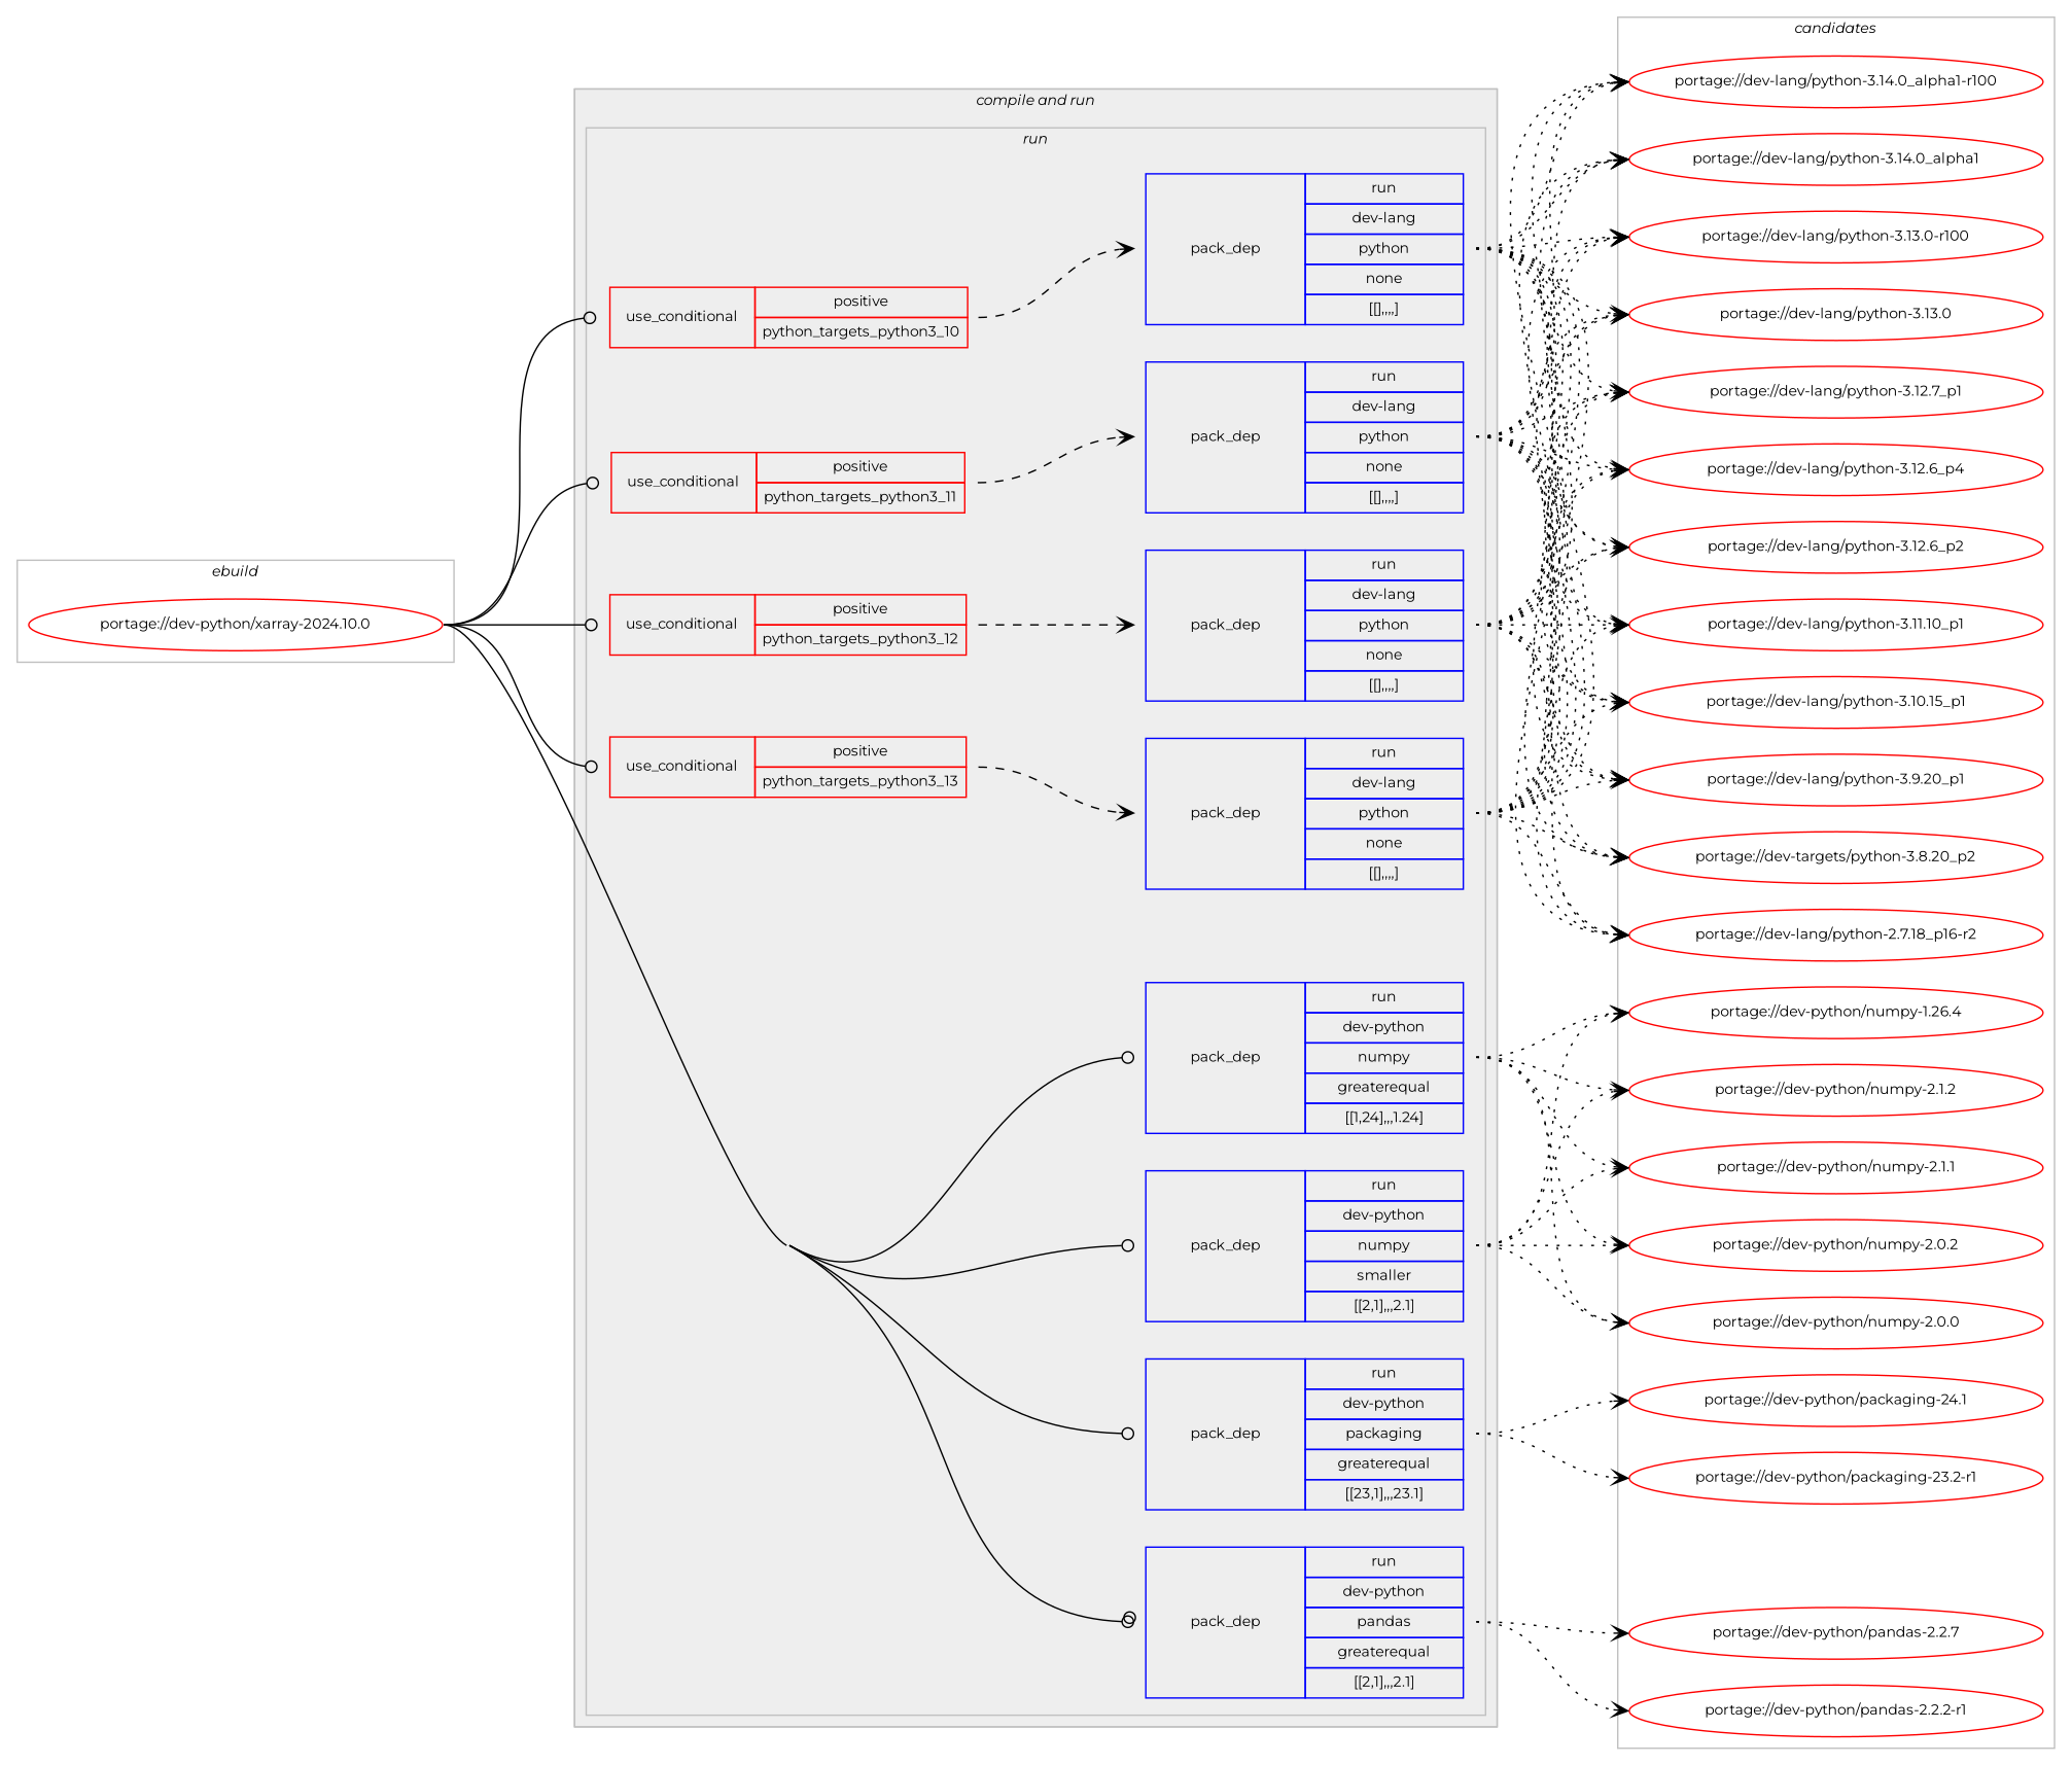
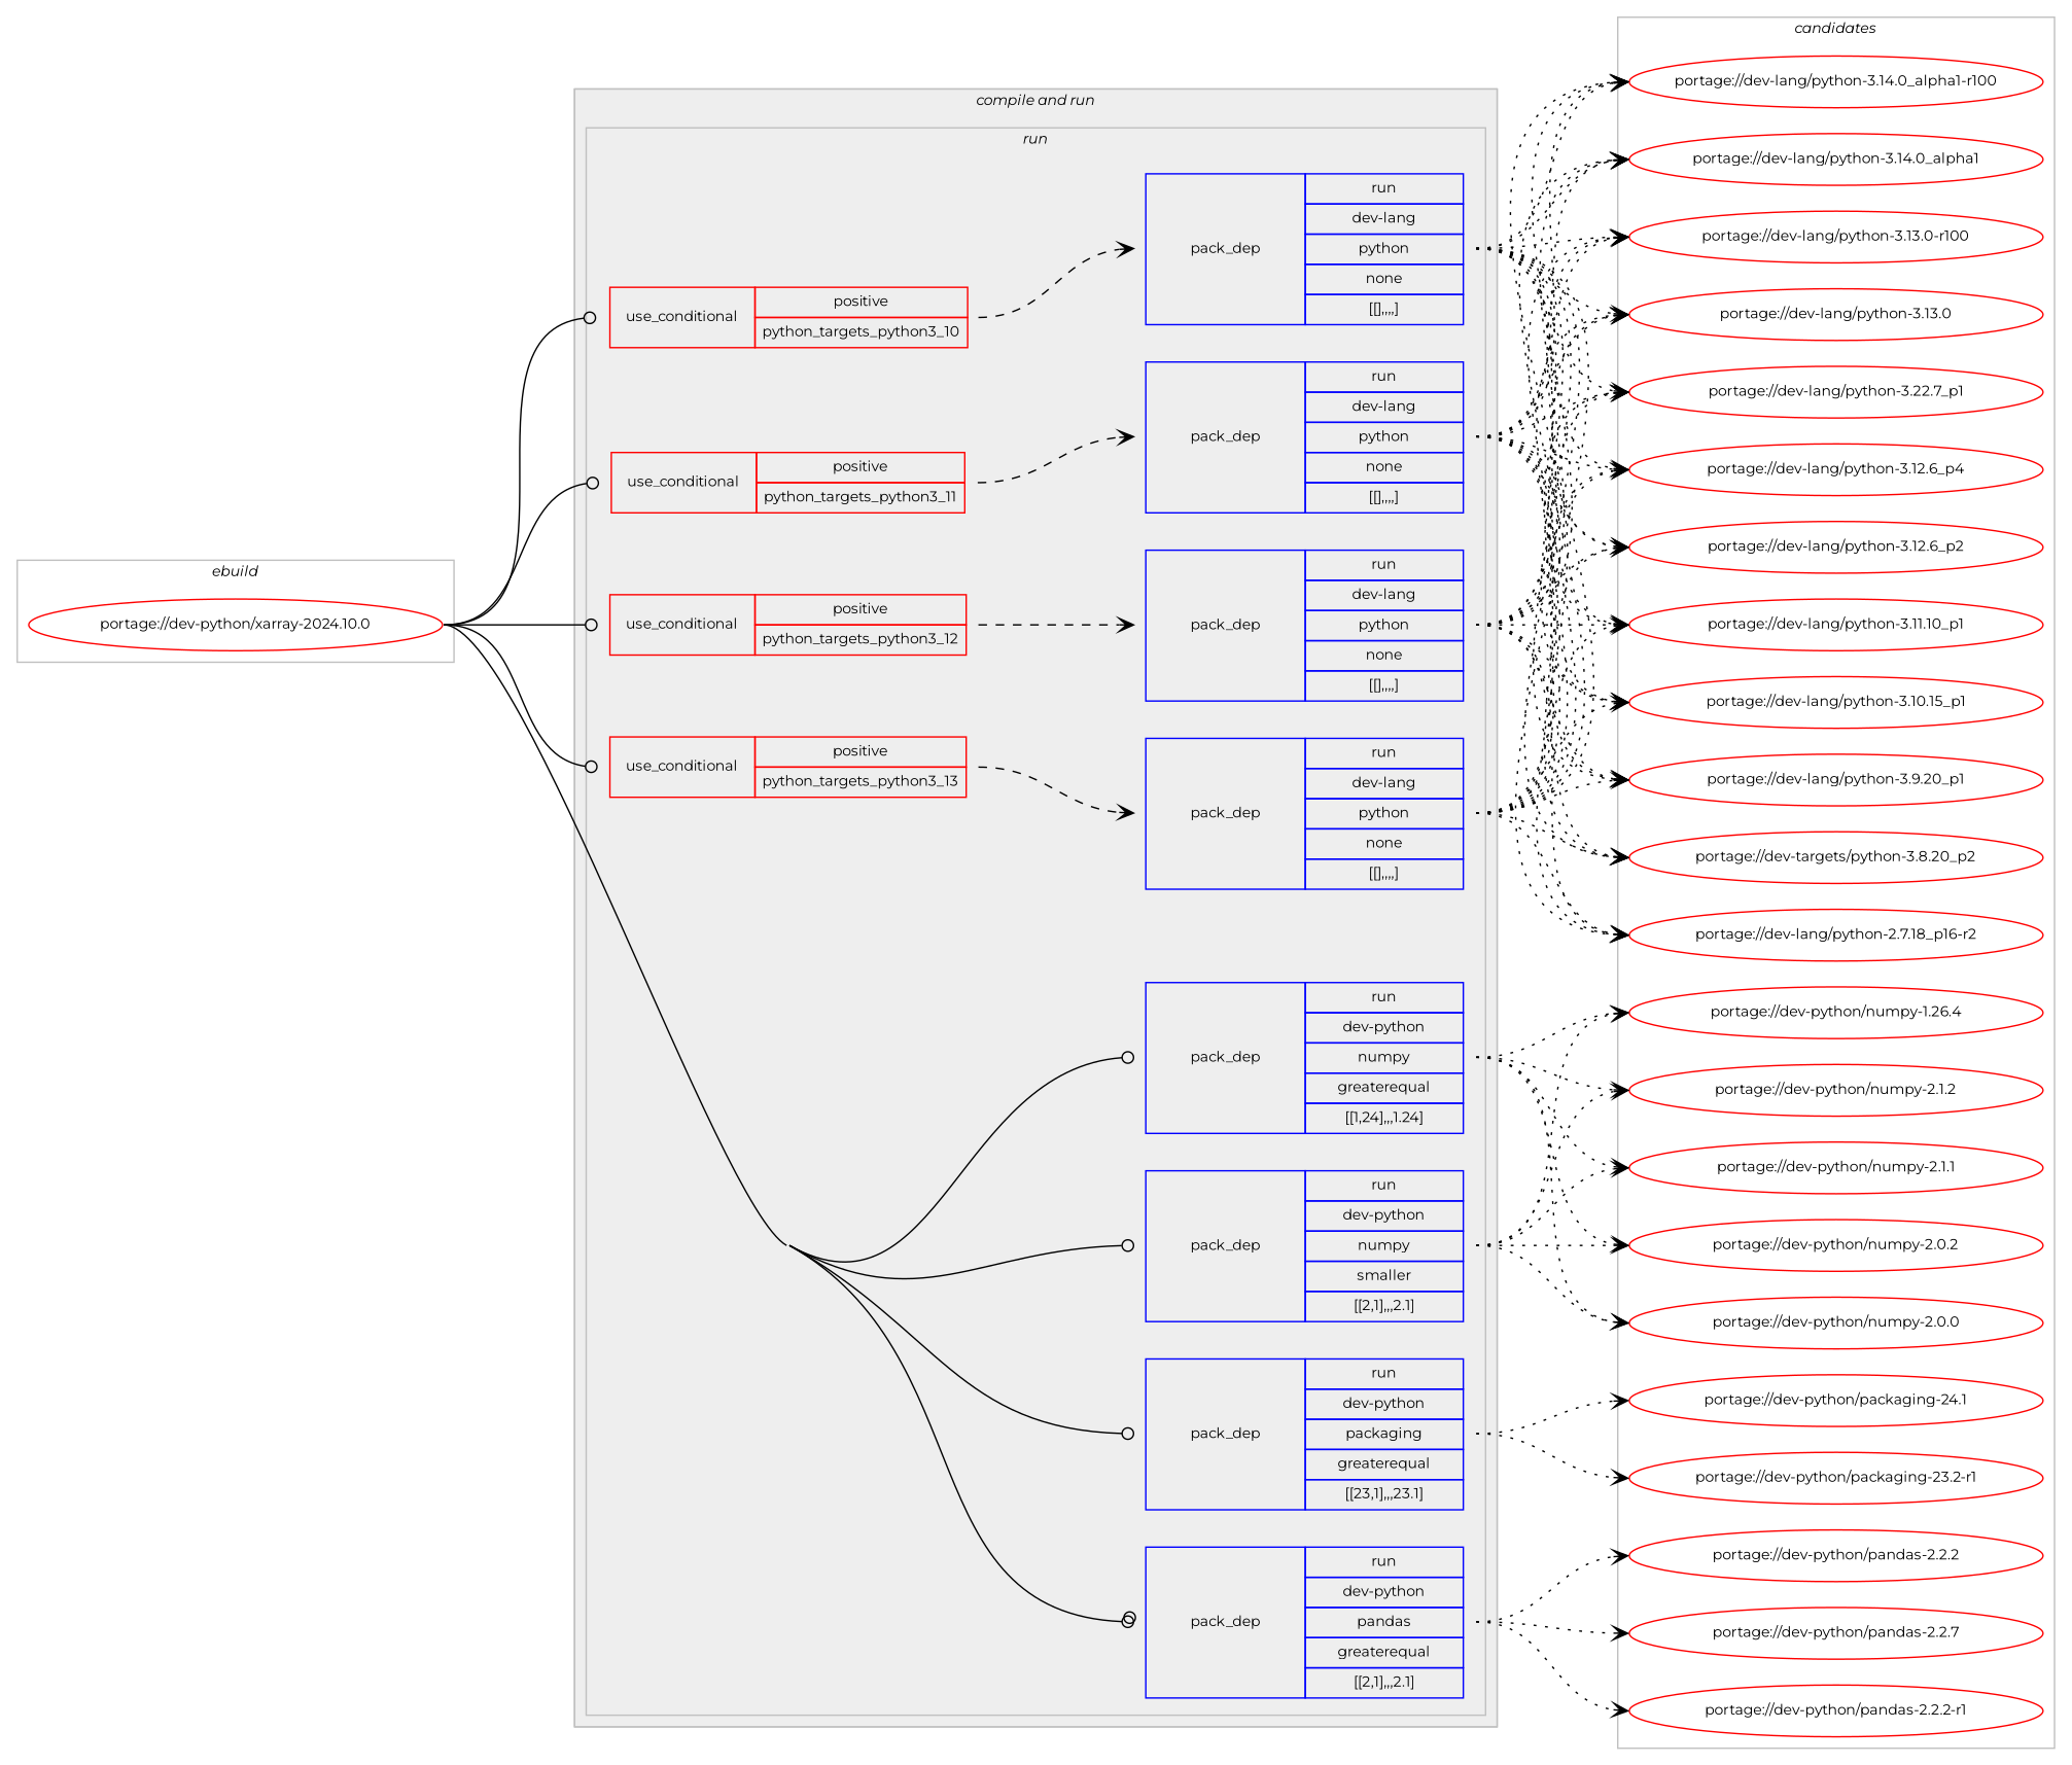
  digraph {
    compound=true
    concentrate=true
    fontname=Montserrat
    fontsize=10
    newrank=true
    rankdir=LR
    ranksep=1.5
    node [color=red fontname=Montserrat fontsize=10]
    edge [arrowhead=vee fontname=Montserrat headport=w style=dotted tailport=e weight=100]
    n1 [label="portage://dev-python/xarray-2024.10.0" width=4]
    n2 [color=blue label=<<TABLE BORDER="0" CELLBORDER="1" CELLSPACING="0" CELLPADDING="4" WIDTH="220"><TR><TD ROWSPAN="6" CELLPADDING="30">pack_dep</TD></TR><TR><TD WIDTH="110">run</TD></TR><TR><TD>dev-lang</TD></TR><TR><TD>python</TD></TR><TR><TD>none</TD></TR><TR><TD>[[],,,,]</TD></TR></TABLE>> shape=none]
    n3 [label=<<TABLE BORDER="0" CELLBORDER="1" CELLSPACING="0" CELLPADDING="4"><TR><TD ROWSPAN="3" CELLPADDING="10">use_conditional</TD></TR><TR><TD>positive</TD></TR><TR><TD>python_targets_python3_10</TD></TR></TABLE>> shape=none]
    n4 [color=blue label=<<TABLE BORDER="0" CELLBORDER="1" CELLSPACING="0" CELLPADDING="4" WIDTH="220"><TR><TD ROWSPAN="6" CELLPADDING="30">pack_dep</TD></TR><TR><TD WIDTH="110">run</TD></TR><TR><TD>dev-lang</TD></TR><TR><TD>python</TD></TR><TR><TD>none</TD></TR><TR><TD>[[],,,,]</TD></TR></TABLE>> shape=none]
    n5 [label=<<TABLE BORDER="0" CELLBORDER="1" CELLSPACING="0" CELLPADDING="4"><TR><TD ROWSPAN="3" CELLPADDING="10">use_conditional</TD></TR><TR><TD>positive</TD></TR><TR><TD>python_targets_python3_11</TD></TR></TABLE>> shape=none]
    n6 [color=blue label=<<TABLE BORDER="0" CELLBORDER="1" CELLSPACING="0" CELLPADDING="4" WIDTH="220"><TR><TD ROWSPAN="6" CELLPADDING="30">pack_dep</TD></TR><TR><TD WIDTH="110">run</TD></TR><TR><TD>dev-lang</TD></TR><TR><TD>python</TD></TR><TR><TD>none</TD></TR><TR><TD>[[],,,,]</TD></TR></TABLE>> shape=none]
    n7 [label=<<TABLE BORDER="0" CELLBORDER="1" CELLSPACING="0" CELLPADDING="4"><TR><TD ROWSPAN="3" CELLPADDING="10">use_conditional</TD></TR><TR><TD>positive</TD></TR><TR><TD>python_targets_python3_12</TD></TR></TABLE>> shape=none]
    n8 [color=blue label=<<TABLE BORDER="0" CELLBORDER="1" CELLSPACING="0" CELLPADDING="4" WIDTH="220"><TR><TD ROWSPAN="6" CELLPADDING="30">pack_dep</TD></TR><TR><TD WIDTH="110">run</TD></TR><TR><TD>dev-lang</TD></TR><TR><TD>python</TD></TR><TR><TD>none</TD></TR><TR><TD>[[],,,,]</TD></TR></TABLE>> shape=none]
    n9 [label=<<TABLE BORDER="0" CELLBORDER="1" CELLSPACING="0" CELLPADDING="4"><TR><TD ROWSPAN="3" CELLPADDING="10">use_conditional</TD></TR><TR><TD>positive</TD></TR><TR><TD>python_targets_python3_13</TD></TR></TABLE>> shape=none]
    n10 [color=blue label=<<TABLE BORDER="0" CELLBORDER="1" CELLSPACING="0" CELLPADDING="4" WIDTH="220"><TR><TD ROWSPAN="6" CELLPADDING="30">pack_dep</TD></TR><TR><TD WIDTH="110">run</TD></TR><TR><TD>dev-python</TD></TR><TR><TD>numpy</TD></TR><TR><TD>greaterequal</TD></TR><TR><TD>[[1,24],,,1.24]</TD></TR></TABLE>> shape=none]
    n11 [color=blue label=<<TABLE BORDER="0" CELLBORDER="1" CELLSPACING="0" CELLPADDING="4" WIDTH="220"><TR><TD ROWSPAN="6" CELLPADDING="30">pack_dep</TD></TR><TR><TD WIDTH="110">run</TD></TR><TR><TD>dev-python</TD></TR><TR><TD>numpy</TD></TR><TR><TD>smaller</TD></TR><TR><TD>[[2,1],,,2.1]</TD></TR></TABLE>> shape=none]
    n12 [color=blue label=<<TABLE BORDER="0" CELLBORDER="1" CELLSPACING="0" CELLPADDING="4" WIDTH="220"><TR><TD ROWSPAN="6" CELLPADDING="30">pack_dep</TD></TR><TR><TD WIDTH="110">run</TD></TR><TR><TD>dev-python</TD></TR><TR><TD>packaging</TD></TR><TR><TD>greaterequal</TD></TR><TR><TD>[[23,1],,,23.1]</TD></TR></TABLE>> shape=none]
    n13 [color=blue label=<<TABLE BORDER="0" CELLBORDER="1" CELLSPACING="0" CELLPADDING="4" WIDTH="220"><TR><TD ROWSPAN="6" CELLPADDING="30">pack_dep</TD></TR><TR><TD WIDTH="110">run</TD></TR><TR><TD>dev-python</TD></TR><TR><TD>pandas</TD></TR><TR><TD>greaterequal</TD></TR><TR><TD>[[2,1],,,2.1]</TD></TR></TABLE>> shape=none]
    n14 [label="portage://dev-lang/python-3.14.0_alpha1-r100" width=4]
    n15 [label="portage://dev-lang/python-3.14.0_alpha1" width=4]
    n16 [label="portage://dev-lang/python-3.13.0-r100" width=4]
    n17 [label="portage://dev-lang/python-3.13.0" width=4]
-   n18 [label="portage://dev-lang/python-3.12.7_p1" width=4]
+   n18 [label="portage://dev-lang/python-3.22.7_p1" width=4]
    n19 [label="portage://dev-lang/python-3.12.6_p4" width=4]
    n20 [label="portage://dev-lang/python-3.12.6_p2" width=4]
    n21 [label="portage://dev-lang/python-3.11.10_p1" width=4]
    n22 [label="portage://dev-lang/python-3.10.15_p1" width=4]
    n23 [label="portage://dev-lang/python-3.9.20_p1" width=4]
    n24 [label="portage://dev-targets/python-3.8.20_p2" width=4]
    n25 [label="portage://dev-lang/python-2.7.18_p16-r2" width=4]
    n26 [label="portage://dev-python/numpy-2.1.2" width=4]
    n27 [label="portage://dev-python/numpy-2.1.1" width=4]
    n28 [label="portage://dev-python/numpy-2.0.2" width=4]
    n29 [label="portage://dev-python/numpy-2.0.0" width=4]
    n30 [label="portage://dev-python/numpy-1.26.4" width=4]
    n31 [label="portage://dev-python/packaging-24.1" width=4]
    n32 [label="portage://dev-python/packaging-23.2-r1" width=4]
    n33 [label="portage://dev-python/pandas-2.2.7" width=4]
    n34 [label="portage://dev-python/pandas-2.2.2-r1" width=4]
+   n35 [label="portage://dev-python/pandas-2.2.2" width=4]
    subgraph cluster_1 {
      color=gray
      label=<<i>ebuild</i>>
      n1
    }
    subgraph cluster_2 {
      color=gray
      label=<<i>dependencies</i>>
      subgraph cluster_3 {
        color=gray
        fillcolor="#eeeeee"
        label=<<i>compile</i>>
        style=filled
      }
      subgraph cluster_4 {
        color=gray
        fillcolor="#eeeeee"
        label=<<i>compile and run</i>>
        style=filled
      }
      subgraph cluster_5 {
        color=gray
        fillcolor="#eeeeee"
        label=<<i>run</i>>
        style=filled
        subgraph sub_6 {
          color=gray
          fillcolor="#eeeeee"
          label=<<i>run</i>>
          style=filled
          n3
          subgraph sub_7 {
            color=gray
            fillcolor="#eeeeee"
            label=<<i>run</i>>
            style=filled
            n2
          }
        }
        subgraph sub_8 {
          color=gray
          fillcolor="#eeeeee"
          label=<<i>run</i>>
          style=filled
          n5
          subgraph sub_9 {
            color=gray
            fillcolor="#eeeeee"
            label=<<i>run</i>>
            style=filled
            n4
          }
        }
        subgraph sub_10 {
          color=gray
          fillcolor="#eeeeee"
          label=<<i>run</i>>
          style=filled
          n7
          subgraph sub_11 {
            color=gray
            fillcolor="#eeeeee"
            label=<<i>run</i>>
            style=filled
            n6
          }
        }
        subgraph sub_12 {
          color=gray
          fillcolor="#eeeeee"
          label=<<i>run</i>>
          style=filled
          n9
          subgraph sub_13 {
            color=gray
            fillcolor="#eeeeee"
            label=<<i>run</i>>
            style=filled
            n8
          }
        }
        subgraph sub_14 {
          color=gray
          fillcolor="#eeeeee"
          label=<<i>run</i>>
          style=filled
          n10
        }
        subgraph sub_15 {
          color=gray
          fillcolor="#eeeeee"
          label=<<i>run</i>>
          style=filled
          n11
        }
        subgraph sub_16 {
          color=gray
          fillcolor="#eeeeee"
          label=<<i>run</i>>
          style=filled
          n12
        }
        subgraph sub_17 {
          color=gray
          fillcolor="#eeeeee"
          label=<<i>run</i>>
          style=filled
          n13
        }
      }
    }
    subgraph cluster_18 {
      color=gray
      label=<<i>candidates</i>>
      rank=same
      subgraph sub_19 {
        color=black
        label=<<i>candidates</i>>
        nodesep=1
        rank=same
        n14
        n15
        n16
        n17
        n18
        n19
        n20
        n21
        n22
        n23
        n24
        n25
      }
      subgraph sub_20 {
        color=black
        label=<<i>candidates</i>>
        nodesep=1
        rank=same
        n14
        n15
        n16
        n17
        n18
        n19
        n20
        n21
        n22
        n23
        n24
        n25
      }
      subgraph sub_21 {
        color=black
        label=<<i>candidates</i>>
        nodesep=1
        rank=same
        n14
        n15
        n16
        n17
        n18
        n19
        n20
        n21
        n22
        n23
        n24
        n25
      }
      subgraph sub_22 {
        color=black
        label=<<i>candidates</i>>
        nodesep=1
        rank=same
        n14
        n15
        n16
        n17
        n18
        n19
        n20
        n21
        n22
        n23
        n24
        n25
      }
      subgraph sub_23 {
        color=black
        label=<<i>candidates</i>>
        nodesep=1
        rank=same
        n26
        n27
        n28
        n29
        n30
      }
      subgraph sub_24 {
        color=black
        label=<<i>candidates</i>>
        nodesep=1
        rank=same
        n26
        n27
        n28
        n29
        n30
      }
      subgraph sub_25 {
        color=black
        label=<<i>candidates</i>>
        nodesep=1
        rank=same
        n31
        n32
      }
      subgraph sub_26 {
        color=black
        label=<<i>candidates</i>>
        nodesep=1
        rank=same
        n33
        n34
+       n35
      }
    }
    n1 -> n3 [arrowhead=odot style=solid weight=20]
    n1 -> n5 [arrowhead=odot style=solid weight=20]
    n1 -> n7 [arrowhead=odot style=solid weight=20]
    n1 -> n9 [arrowhead=odot style=solid weight=20]
    n1 -> n10 [arrowhead=odot style=solid weight=20]
    n1 -> n11 [arrowhead=odot style=solid weight=20]
    n1 -> n12 [arrowhead=odot style=solid weight=20]
    n1 -> n13 [arrowhead=odot style=solid weight=20]
    n2 -> n14
    n2 -> n15
    n2 -> n16
    n2 -> n17
    n2 -> n18
    n2 -> n19
    n2 -> n20
    n2 -> n21
    n2 -> n22
    n2 -> n23
    n2 -> n24
    n2 -> n25
    n3 -> n2 [style=dashed weight=20]
    n4 -> n14
    n4 -> n15
    n4 -> n16
    n4 -> n17
    n4 -> n18
    n4 -> n19
    n4 -> n20
    n4 -> n21
    n4 -> n22
    n4 -> n23
    n4 -> n24
    n4 -> n25
    n5 -> n4 [style=dashed weight=20]
    n6 -> n14
    n6 -> n15
    n6 -> n16
    n6 -> n17
    n6 -> n18
    n6 -> n19
    n6 -> n20
    n6 -> n21
    n6 -> n22
    n6 -> n23
    n6 -> n24
    n6 -> n25
    n7 -> n6 [style=dashed weight=20]
    n8 -> n14
    n8 -> n15
    n8 -> n16
    n8 -> n17
    n8 -> n18
    n8 -> n19
    n8 -> n20
    n8 -> n21
    n8 -> n22
    n8 -> n23
    n8 -> n24
    n8 -> n25
    n9 -> n8 [style=dashed weight=20]
    n10 -> n26
    n10 -> n27
    n10 -> n28
    n10 -> n29
    n10 -> n30
    n11 -> n26
    n11 -> n27
    n11 -> n28
    n11 -> n29
    n11 -> n30
    n12 -> n31
    n12 -> n32
    n13 -> n33
    n13 -> n34
+   n13 -> n35
  }
